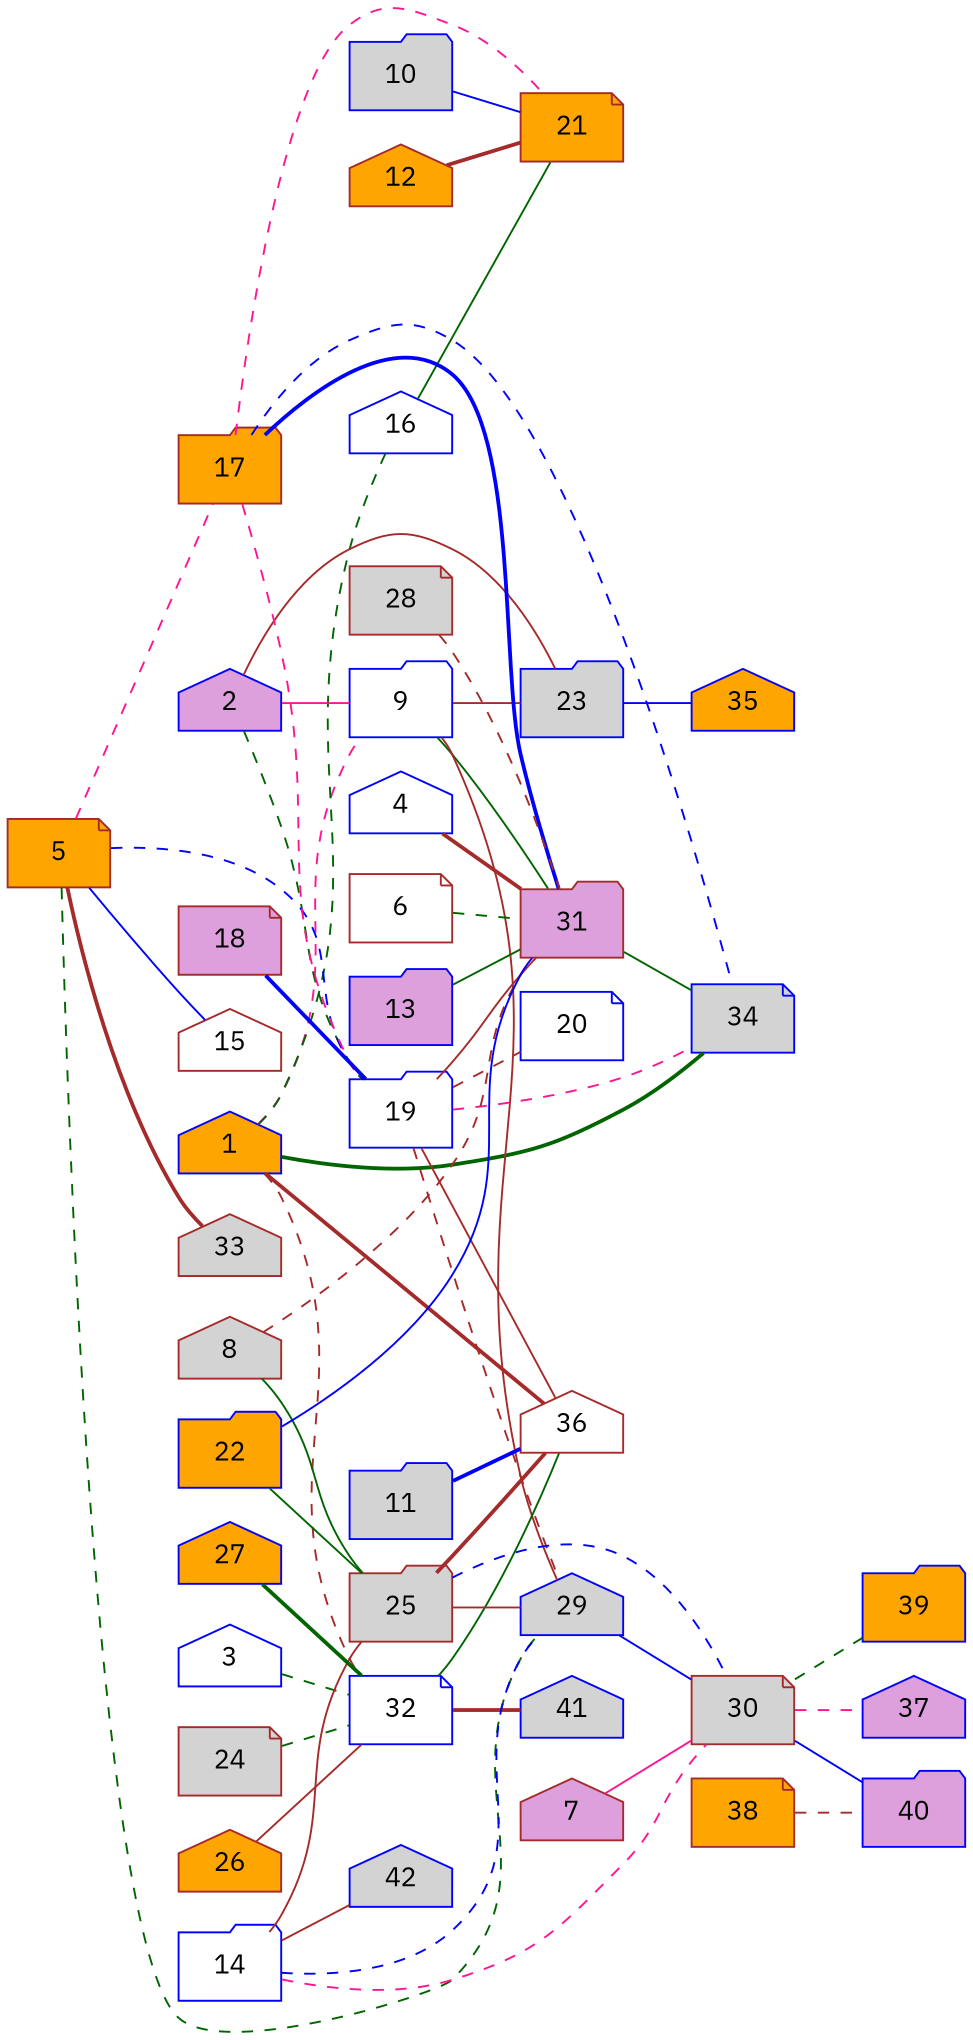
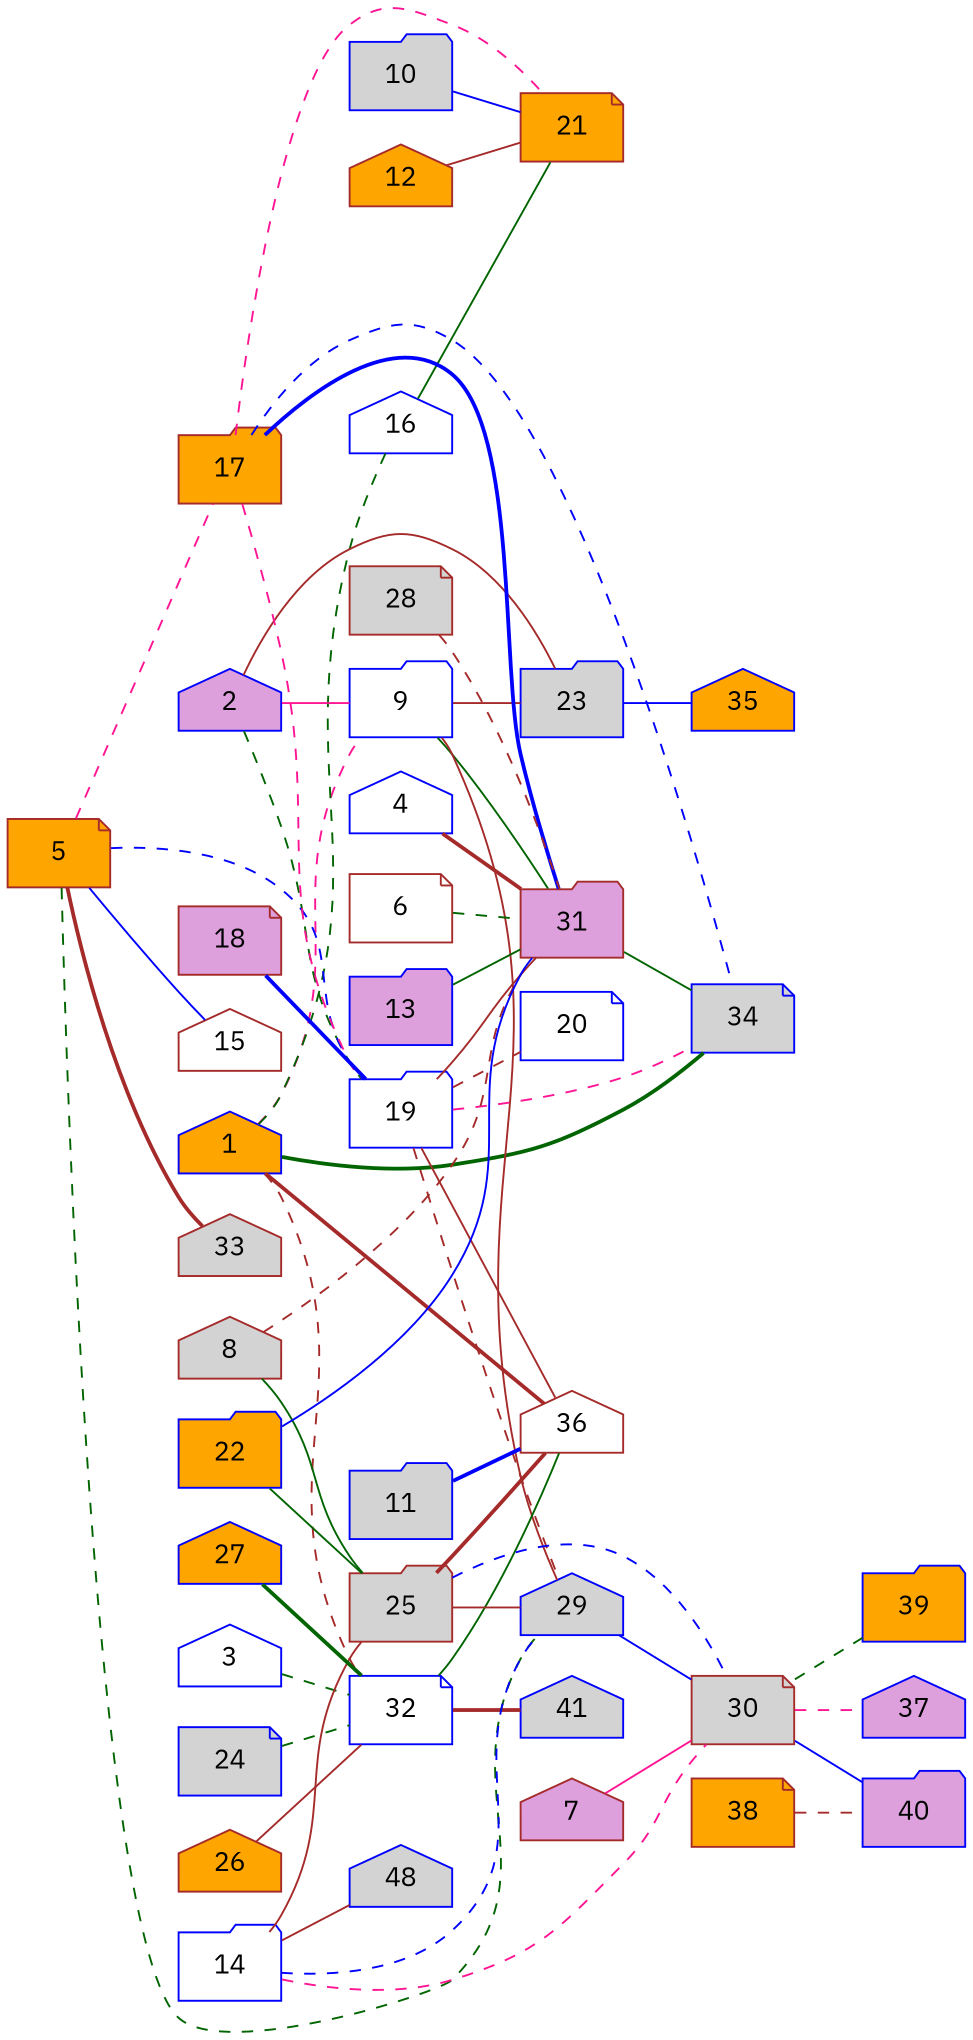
  graph {
    fontname="IBM Plex Sans"
    rankdir=LR
    node [color=blue fillcolor=lightgrey fontname="IBM Plex Sans" shape=house style=filled]
    edge [color=brown fontname="IBM Plex Sans" style=solid weight=1.0]
    1 [fillcolor=orange]
    9 [fillcolor=white shape=folder]
    16 [fillcolor=white]
    32 [fillcolor=white shape=note]
    34 [shape=note]
    36 [color=brown fillcolor=white]
    23 [shape=folder]
    31 [color=brown fillcolor=plum shape=folder]
    29
    21 [color=brown fillcolor=orange shape=note]
    41
    2 [fillcolor=plum]
    19 [fillcolor=white shape=folder]
    20 [fillcolor=white shape=note]
    35 [fillcolor=orange]
    3 [fillcolor=white]
    4 [fillcolor=white]
    5 [color=brown fillcolor=orange shape=note]
    15 [color=brown fillcolor=white]
    17 [color=brown fillcolor=orange shape=folder]
    33 [color=brown]
    30 [color=brown shape=note]
    6 [color=brown fillcolor=white shape=note]
    7 [color=brown fillcolor=plum]
    37 [fillcolor=plum]
    39 [fillcolor=orange shape=folder]
    40 [fillcolor=plum shape=folder]
    8 [color=brown]
    25 [color=brown shape=folder]
    10 [shape=folder]
    11 [shape=folder]
    12 [color=brown fillcolor=orange]
    13 [fillcolor=plum shape=folder]
    14 [fillcolor=white shape=folder]
-   42
+   42 [label=48]
    18 [color=brown fillcolor=plum shape=note]
    22 [fillcolor=orange shape=folder]
-   24 [color=brown shape=note]
+   24 [shape=note]
    26 [color=brown fillcolor=orange]
    27 [fillcolor=orange]
    28 [color=brown shape=note]
    38 [color=brown fillcolor=orange shape=note]
    1 -- 9 [color=deeppink style=dashed]
    1 -- 16 [color=darkgreen style=dashed]
    1 -- 32 [style=dashed weight=2.0]
    1 -- 34 [color=darkgreen style=bold]
    1 -- 36 [style=bold weight=2.0]
    9 -- 23 [weight=2.0]
    9 -- 31 [color=darkgreen]
    9 -- 29
    16 -- 21 [color=darkgreen]
    32 -- 36 [color=darkgreen]
    32 -- 41 [style=bold]
    23 -- 35 [color=blue]
    31 -- 34 [color=darkgreen weight=2.0]
    29 -- 30 [color=blue]
    2 -- 9 [color=deeppink weight=2.0]
    2 -- 23
    2 -- 19 [color=darkgreen style=dashed]
    19 -- 34 [color=deeppink style=dashed weight=2.0]
    19 -- 36
    19 -- 31
    19 -- 29 [style=dashed weight=2.0]
    19 -- 20 [style=dashed]
    3 -- 32 [color=darkgreen style=dashed]
    4 -- 31 [style=bold]
    5 -- 29 [color=darkgreen style=dashed]
    5 -- 19 [color=blue style=dashed weight=2.0]
    5 -- 15 [color=blue]
    5 -- 17 [color=deeppink style=dashed weight=2.0]
    5 -- 33 [style=bold]
    17 -- 34 [color=blue style=dashed]
    17 -- 31 [color=blue style=bold]
    17 -- 21 [color=deeppink style=dashed]
    17 -- 19 [color=deeppink style=dashed]
    30 -- 37 [color=deeppink style=dashed]
    30 -- 39 [color=darkgreen style=dashed]
    30 -- 40 [color=blue]
    6 -- 31 [color=darkgreen style=dashed]
    7 -- 30 [color=deeppink]
    8 -- 31 [style=dashed]
    8 -- 25 [color=darkgreen]
    25 -- 36 [style=bold]
    25 -- 29
    25 -- 30 [color=blue style=dashed]
    10 -- 21 [color=blue]
    11 -- 36 [color=blue style=bold]
-   12 -- 21 [style=bold]
+   12 -- 21
    13 -- 31 [color=darkgreen]
    14 -- 29 [color=blue style=dashed]
    14 -- 30 [color=deeppink style=dashed]
    14 -- 25
    14 -- 42
    18 -- 19 [color=blue style=bold]
    22 -- 31 [color=blue]
    22 -- 25 [color=darkgreen]
    24 -- 32 [color=darkgreen style=dashed]
    26 -- 32
    27 -- 32 [color=darkgreen style=bold]
    28 -- 31 [style=dashed]
    38 -- 40 [style=dashed]
  }
